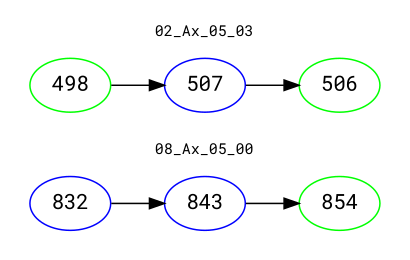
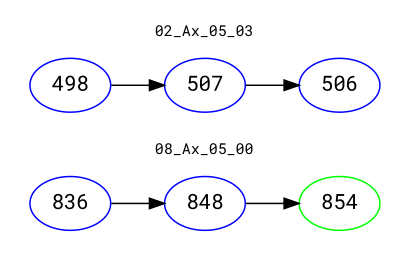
  digraph {
    fontname="Roboto Mono"
    rankdir=LR
    node [color=blue fontname="Roboto Mono"]
    edge [color=black fontname="Roboto Mono"]
-   n1 [label=843]
-   n2 [label=832]
+   n1 [label=848]
+   n2 [label=836]
    n3 [color=green label=854]
    n4 [label=507]
-   n5 [color=green label=498]
-   n6 [color=green label=506]
+   n5 [label=498]
+   n6 [label=506]
    subgraph cluster_1 {
      color=white
      fontsize=10
      label="08_Ax_05_00"
      n1
      n2
      n3
    }
    subgraph cluster_2 {
      color=white
      fontsize=10
      label="02_Ax_05_03"
      n4
      n5
      n6
    }
    n1 -> n3
    n2 -> n1
    n4 -> n6
    n5 -> n4
  }
